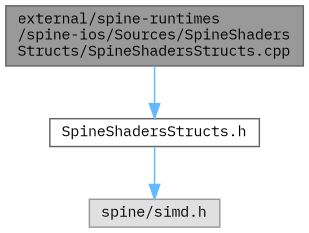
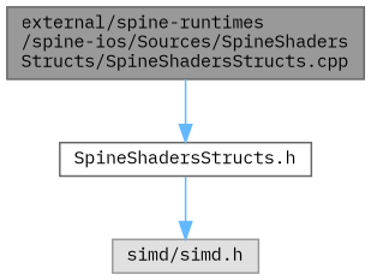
  digraph {
    fontname="IBM Plex Mono"
    node [fontname="IBM Plex Mono" fontsize=10 shape=box style=filled]
    edge [color=steelblue1 fontname="IBM Plex Mono" fontsize=10 labelfontname=Helvetica labelfontsize=10 style=solid]
    n1 [color=gray40 fillcolor=grey60 fontcolor=black height=0.2 label="external/spine-runtimes\l/spine-ios/Sources/SpineShaders\lStructs/SpineShadersStructs.cpp" width=0.4]
    n2 [color=grey40 fillcolor=white height=0.2 label="SpineShadersStructs.h" width=0.4]
-   n3 [color=grey60 fillcolor="#E0E0E0" height=0.2 label="spine/simd.h" width=0.4]
+   n3 [color=grey60 fillcolor="#E0E0E0" height=0.2 label="simd/simd.h" width=0.4]
    n1 -> n2
    n2 -> n3
  }
